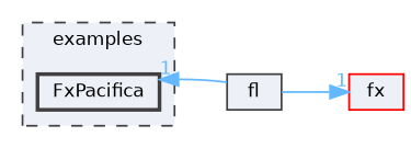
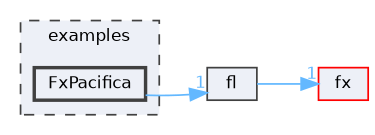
  digraph {
    compound=true
    rankdir=LR
    node [color=grey25 fillcolor="#edf0f7" fontname=Helvetica fontsize=10 shape=box style=filled]
    edge [color=steelblue1 fontcolor=steelblue1 fontname=Helvetica fontsize=10 headlabel=1 labeldistance=1.5 labelfontname=Helvetica labelfontsize=10]
    n1 [height=0.2 label=FxPacifica style="filled,bold" width=0.4]
    n2 [height=0.2 label=fl width=0.4]
    n3 [color=red height=0.2 label=fx width=0.4]
    subgraph cluster_1 {
      bgcolor="#edf0f7"
      fontname=Helvetica
      fontsize=10
      label=examples
      pencolor=grey25
      style="filled,dashed"
      n1
    }
-   n2 -> n1
+   n1 -> n2
    n2 -> n3
  }
